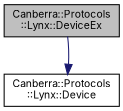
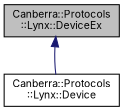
  digraph {
    fontname=Inter
    node [color=black fontname=Inter fontsize=10 shape=record style=filled]
    n1 [fillcolor=grey75 fontcolor=black height=0.2 label="Canberra::Protocols\l::Lynx::DeviceEx" width=0.4]
    n2 [fillcolor=white height=0.2 label="Canberra::Protocols\l::Lynx::Device" width=0.4]
-   n2 -> n1 [color=midnightblue dir=back fontname=Inter fontsize=10 labelfontname=Helvetica labelfontsize=10 style=solid]
+   n1 -> n2 [color=midnightblue dir=back fontname=Inter fontsize=10 labelfontname=Helvetica labelfontsize=10 style=solid]
  }
